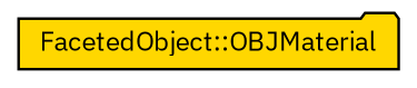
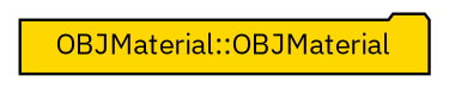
  digraph {
    rankdir=LR
    fontname="IBM Plex Sans"
-   n1 [color=black fillcolor=gold fontname="IBM Plex Sans" fontsize=10 height=0.2 label="FacetedObject::OBJMaterial" shape=folder style=filled width=0.4]
+   n1 [color=black fillcolor=gold fontname="IBM Plex Sans" fontsize=10 height=0.2 label="OBJMaterial::OBJMaterial" shape=folder style=filled width=0.4]
  }
